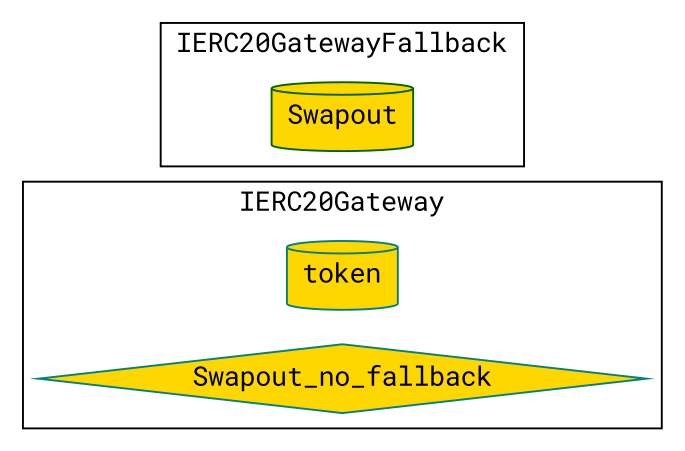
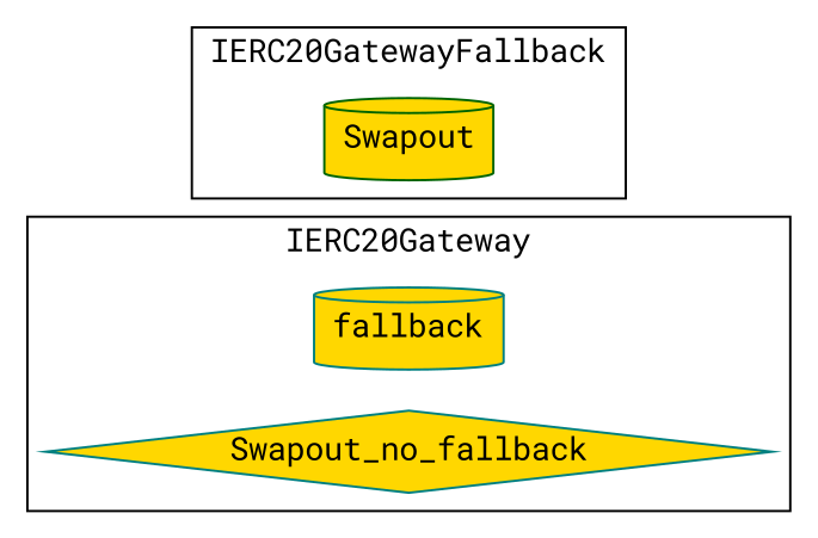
  strict digraph {
    rankdir=LR
    fontname="Roboto Mono"
    node [shape=cylinder style=filled fillcolor=gold color=teal fontname="Roboto Mono"]
-   n1 [label=token]
+   n1 [label=fallback]
    n2 [label=Swapout_no_fallback shape=diamond]
    n3 [label=Swapout color=darkgreen]
    subgraph cluster_1 {
      label=IERC20Gateway
      n1
      n2
    }
    subgraph cluster_2 {
      label=IERC20GatewayFallback
      n3
    }
    subgraph cluster_3 {
      label="[Solidity]"
    }
  }
